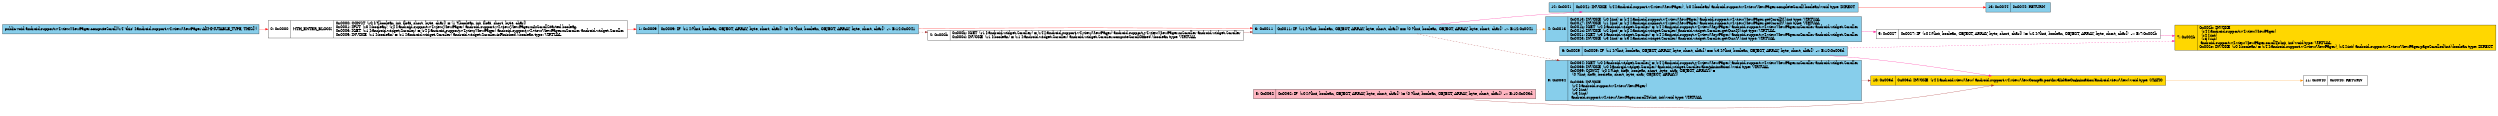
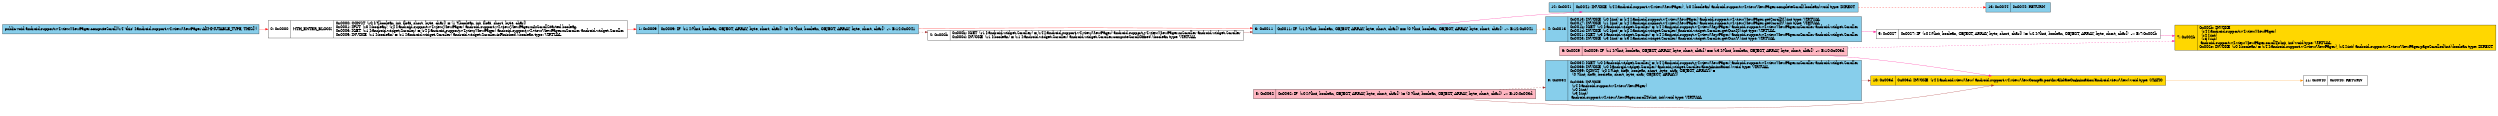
  digraph {
    rankdir=LR
    node [fillcolor=skyblue shape=record style=filled]
    edge [color=brown]
    n1 [fillcolor=white label="{0\:\ 0x0000|MTH_ENTER_BLOCK\l|0x0000: CONST  (r0 I:?[boolean, int, float, short, byte, char]) = (1 ?[boolean, int, float, short, byte, char]) \l0x0001: IPUT  (r0 I:boolean), (r4 I:android.support.v4.view.ViewPager) android.support.v4.view.ViewPager.mIsScrollStarted boolean \l0x0003: IGET  (r1 I:android.widget.Scroller) = (r4 I:android.support.v4.view.ViewPager) android.support.v4.view.ViewPager.mScroller android.widget.Scroller \l0x0005: INVOKE  (r1 I:boolean) = (r1 I:android.widget.Scroller) android.widget.Scroller.isFinished():boolean type: VIRTUAL \l}"]
    n2 [label="{1\:\ 0x0009|0x0009: IF  (r1 I:?[int, boolean, OBJECT, ARRAY, byte, short, char]) != (0 ?[int, boolean, OBJECT, ARRAY, byte, short, char])  \-\> B:12:0x0041 \l}"]
    n3 [fillcolor=white label="{2\:\ 0x000b|0x000b: IGET  (r1 I:android.widget.Scroller) = (r4 I:android.support.v4.view.ViewPager) android.support.v4.view.ViewPager.mScroller android.widget.Scroller \l0x000d: INVOKE  (r1 I:boolean) = (r1 I:android.widget.Scroller) android.widget.Scroller.computeScrollOffset():boolean type: VIRTUAL \l}"]
    n4 [label="{3\:\ 0x0011|0x0011: IF  (r1 I:?[int, boolean, OBJECT, ARRAY, byte, short, char]) == (0 ?[int, boolean, OBJECT, ARRAY, byte, short, char])  \-\> B:12:0x0041 \l}"]
    n5 [label="{12\:\ 0x0041|0x0041: INVOKE  (r4 I:android.support.v4.view.ViewPager), (r0 I:boolean) android.support.v4.view.ViewPager.completeScroll(boolean):void type: DIRECT \l}"]
    n6 [label="{13\:\ 0x0044|0x0044: RETURN   \l}"]
    n7 [label="{4\:\ 0x0013|0x0013: INVOKE  (r0 I:int) = (r4 I:android.support.v4.view.ViewPager) android.support.v4.view.ViewPager.getScrollX():int type: VIRTUAL \l0x0017: INVOKE  (r1 I:int) = (r4 I:android.support.v4.view.ViewPager) android.support.v4.view.ViewPager.getScrollY():int type: VIRTUAL \l0x001b: IGET  (r2 I:android.widget.Scroller) = (r4 I:android.support.v4.view.ViewPager) android.support.v4.view.ViewPager.mScroller android.widget.Scroller \l0x001d: INVOKE  (r2 I:int) = (r2 I:android.widget.Scroller) android.widget.Scroller.getCurrX():int type: VIRTUAL \l0x0021: IGET  (r3 I:android.widget.Scroller) = (r4 I:android.support.v4.view.ViewPager) android.support.v4.view.ViewPager.mScroller android.widget.Scroller \l0x0023: INVOKE  (r3 I:int) = (r3 I:android.widget.Scroller) android.widget.Scroller.getCurrY():int type: VIRTUAL \l}"]
    n8 [fillcolor=white label="{5\:\ 0x0027|0x0027: IF  (r0 I:?[int, boolean, OBJECT, ARRAY, byte, short, char]) != (r2 I:?[int, boolean, OBJECT, ARRAY, byte, short, char])  \-\> B:7:0x002b \l}"]
    n9 [fillcolor=gold label="{7\:\ 0x002b|0x002b: INVOKE  \l  (r4 I:android.support.v4.view.ViewPager)\l  (r2 I:int)\l  (r3 I:int)\l android.support.v4.view.ViewPager.scrollTo(int, int):void type: VIRTUAL \l0x002e: INVOKE  (r0 I:boolean) = (r4 I:android.support.v4.view.ViewPager), (r2 I:int) android.support.v4.view.ViewPager.pageScrolled(int):boolean type: DIRECT \l}"]
-   n10 [label="{6\:\ 0x0029|0x0029: IF  (r1 I:?[int, boolean, OBJECT, ARRAY, byte, short, char]) == (r3 I:?[int, boolean, OBJECT, ARRAY, byte, short, char])  \-\> B:10:0x003d \l}"]
+   n10 [fillcolor=lightpink label="{6\:\ 0x0029|0x0029: IF  (r1 I:?[int, boolean, OBJECT, ARRAY, byte, short, char]) == (r3 I:?[int, boolean, OBJECT, ARRAY, byte, short, char])  \-\> B:10:0x003d \l}"]
    n11 [fillcolor=gold label="{10\:\ 0x003d|0x003d: INVOKE  (r4 I:android.view.View) android.support.v4.view.ViewCompat.postInvalidateOnAnimation(android.view.View):void type: STATIC \l}"]
    n12 [fillcolor=white label="{11\:\ 0x0040|0x0040: RETURN   \l}"]
    n13 [fillcolor=lightpink label="{8\:\ 0x0032|0x0032: IF  (r0 I:?[int, boolean, OBJECT, ARRAY, byte, short, char]) != (0 ?[int, boolean, OBJECT, ARRAY, byte, short, char])  \-\> B:10:0x003d \l}"]
    n14 [label="{9\:\ 0x0034|0x0034: IGET  (r0 I:android.widget.Scroller) = (r4 I:android.support.v4.view.ViewPager) android.support.v4.view.ViewPager.mScroller android.widget.Scroller \l0x0036: INVOKE  (r0 I:android.widget.Scroller) android.widget.Scroller.abortAnimation():void type: VIRTUAL \l0x0039: CONST  (r0 I:?[int, float, boolean, short, byte, char, OBJECT, ARRAY]) = \l  (0 ?[int, float, boolean, short, byte, char, OBJECT, ARRAY])\l \l0x003a: INVOKE  \l  (r4 I:android.support.v4.view.ViewPager)\l  (r0 I:int)\l  (r3 I:int)\l android.support.v4.view.ViewPager.scrollTo(int, int):void type: VIRTUAL \l}"]
    n15 [label="{public void android.support.v4.view.ViewPager.computeScroll((r4 'this' I:android.support.v4.view.ViewPager A[IMMUTABLE_TYPE, THIS])) }"]
    n1 -> n2 [color=red]
    n2 -> n3 [style=dashed]
    n2 -> n4 [color=red]
    n3 -> n4
    n4 -> n5 [color=deeppink]
    n4 -> n7 [color=darkorange style=dashed]
-   n5 -> n6 [color=red]
+   n5 -> n6 [color=red style=dashed]
    n7 -> n8 [color=deeppink]
    n8 -> n9 [color=deeppink]
    n10 -> n9 [color=deeppink style=dashed]
    n10 -> n11 [color=deeppink]
    n11 -> n12 [color=darkorange]
    n13 -> n11
-   n4 -> n14 [style=dashed]
+   n13 -> n14 [style=dashed]
    n14 -> n11
    n15 -> n1 [color=red]
  }
